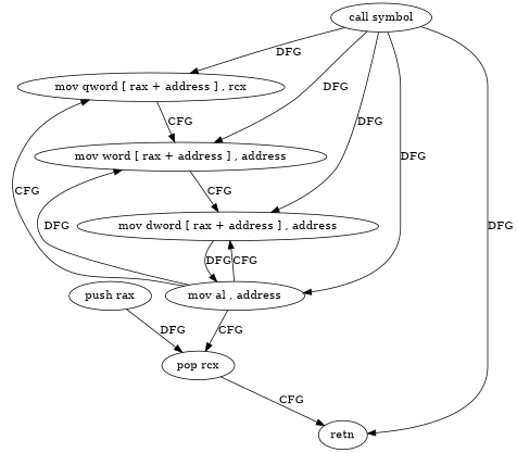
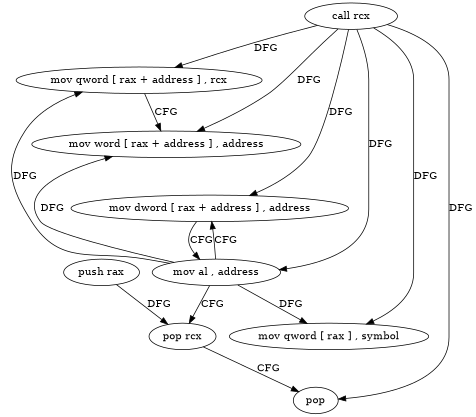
  digraph {
    n1 [label="push rax"]
    n2 [label="pop rcx"]
-   n3 [label="call symbol"]
+   n3 [label="call rcx"]
+   n4 [label="mov qword [ rax ] , symbol"]
    n5 [label="mov qword [ rax + address ] , rcx"]
    n6 [label="mov word [ rax + address ] , address"]
    n7 [label="mov dword [ rax + address ] , address"]
    n8 [label="mov al , address"]
-   n9 [label=retn]
+   n9 [label=pop]
    n1 -> n2 [label=DFG]
    n2 -> n9 [label=CFG]
+   n3 -> n4 [label=DFG]
    n3 -> n5 [label=DFG]
    n3 -> n6 [label=DFG]
    n3 -> n7 [label=DFG]
    n3 -> n8 [label=DFG]
    n3 -> n9 [label=DFG]
    n5 -> n6 [label=CFG]
-   n6 -> n7 [label=CFG]
-   n7 -> n8 [label=DFG]
+   n7 -> n8 [label=CFG]
    n8 -> n2 [label=CFG]
-   n8 -> n5 [label=CFG]
+   n8 -> n4 [label=DFG]
+   n8 -> n5 [label=DFG]
    n8 -> n6 [label=DFG]
    n8 -> n7 [label=CFG]
  }
